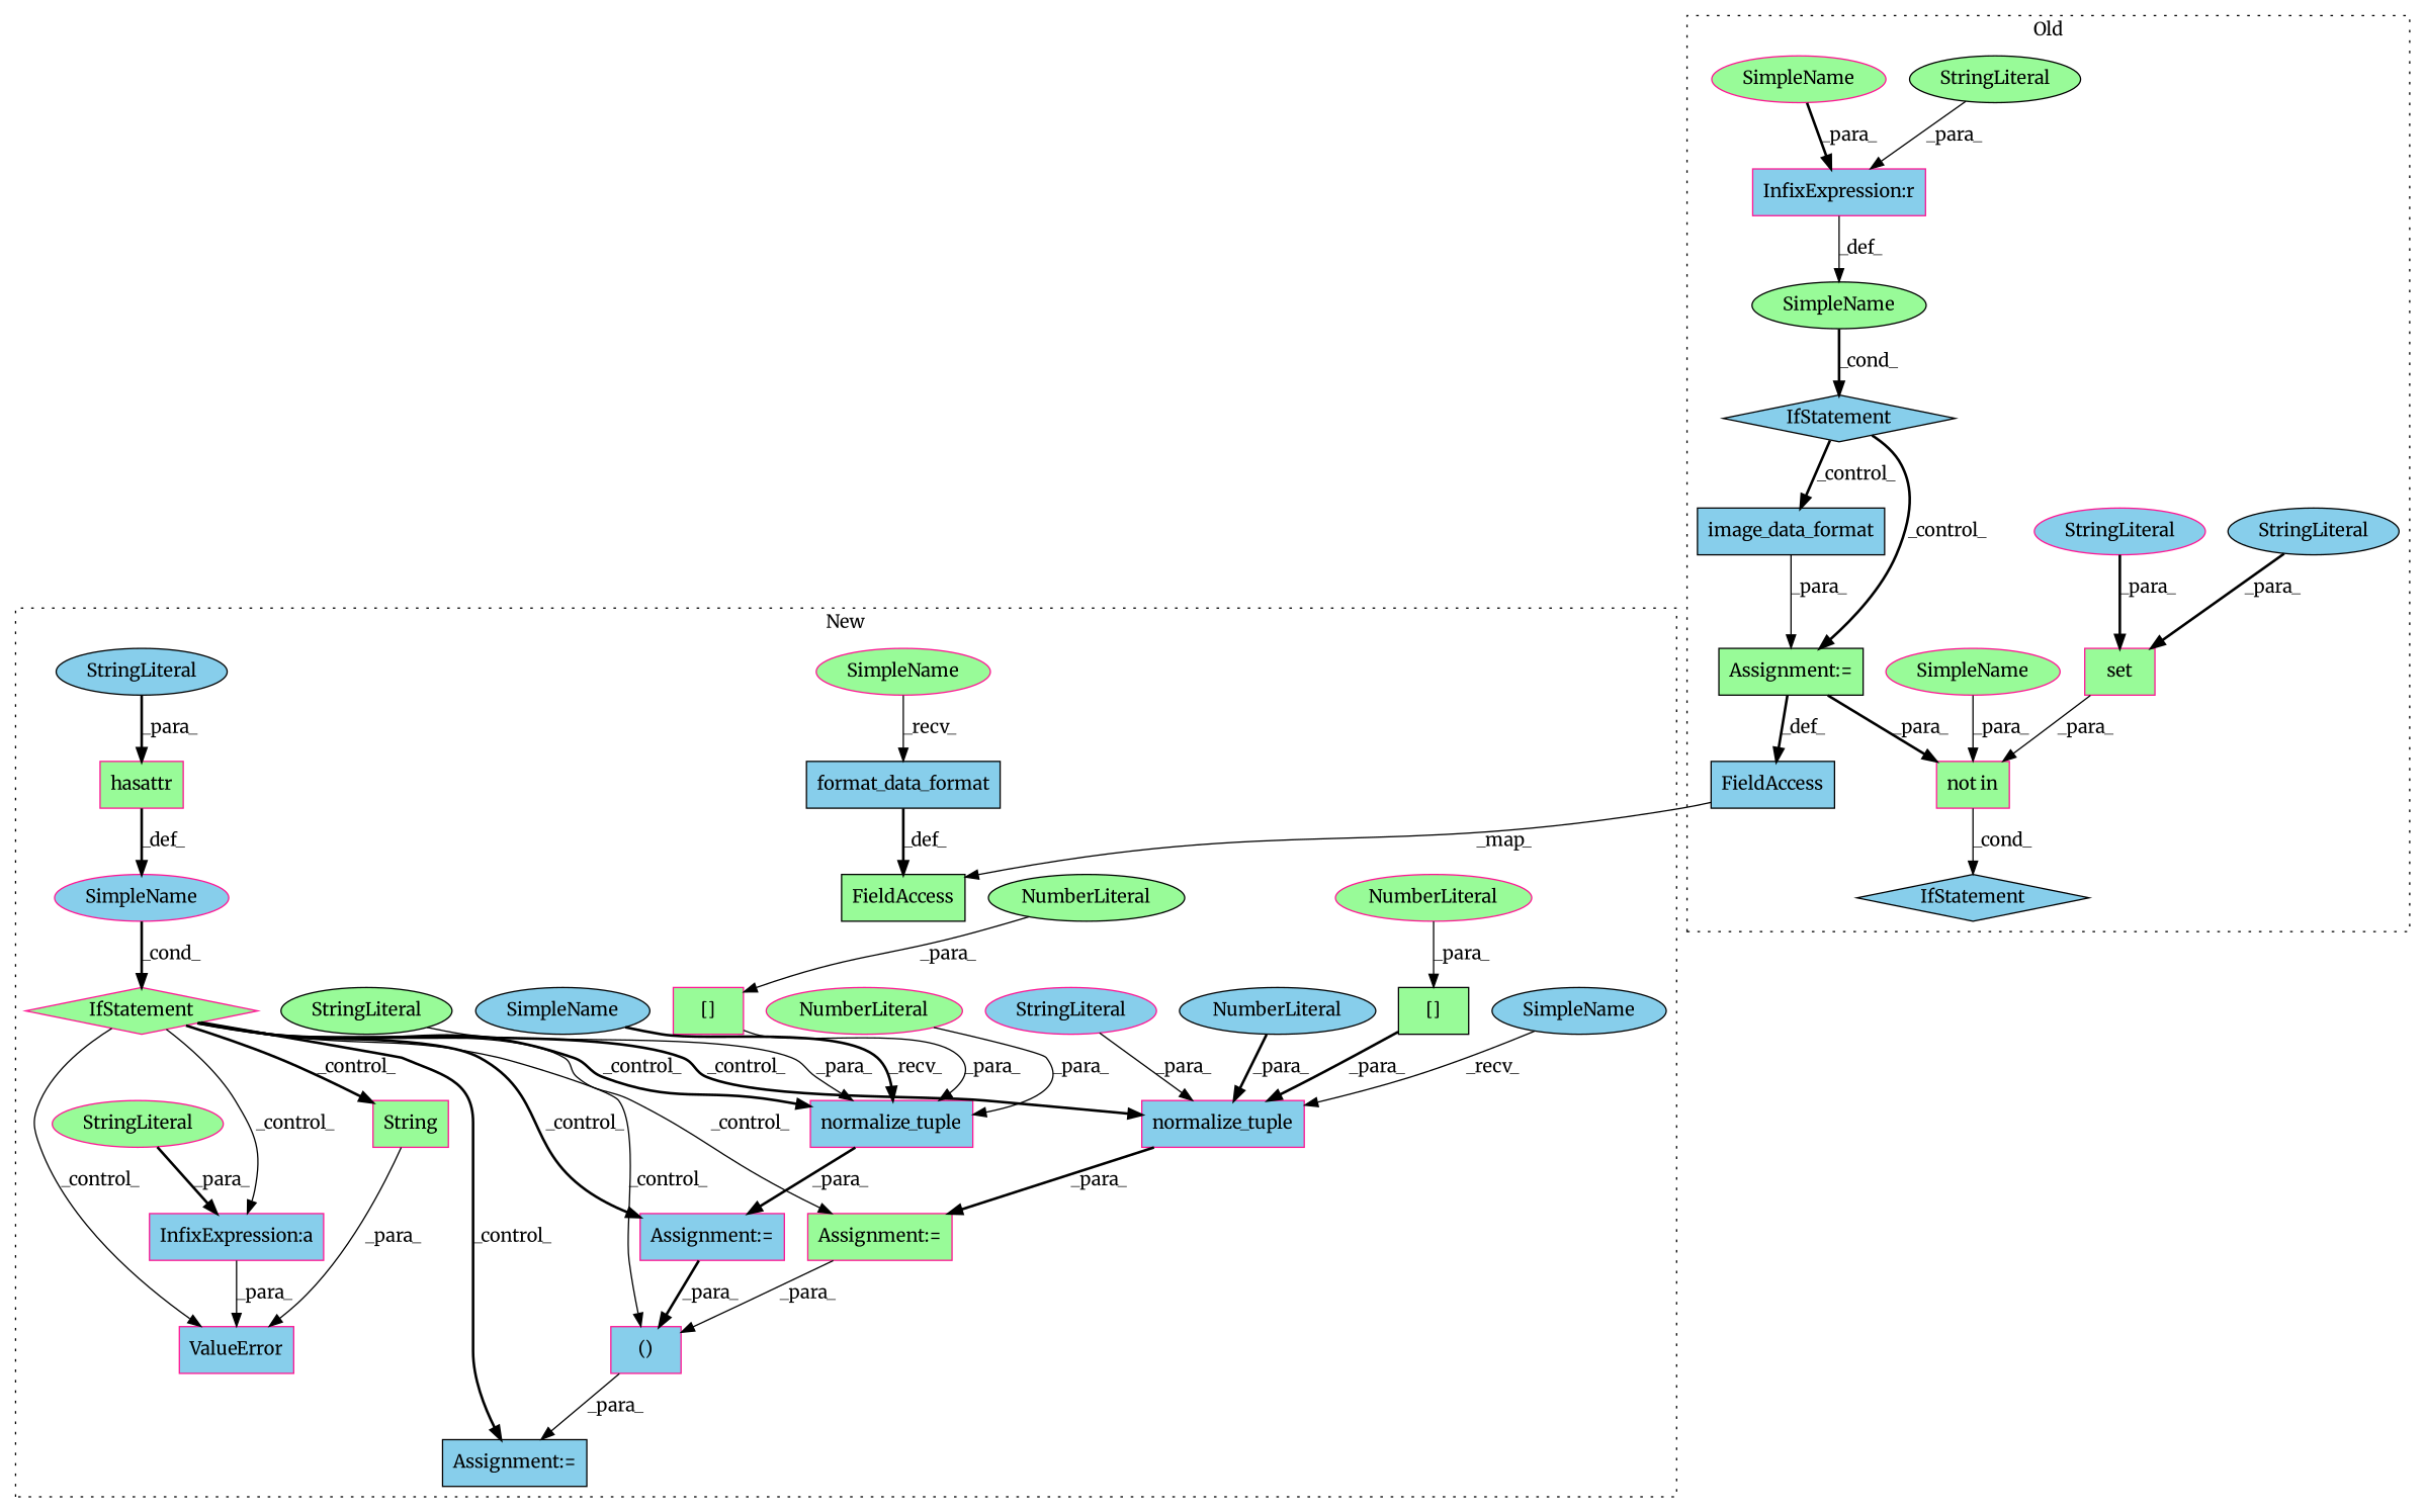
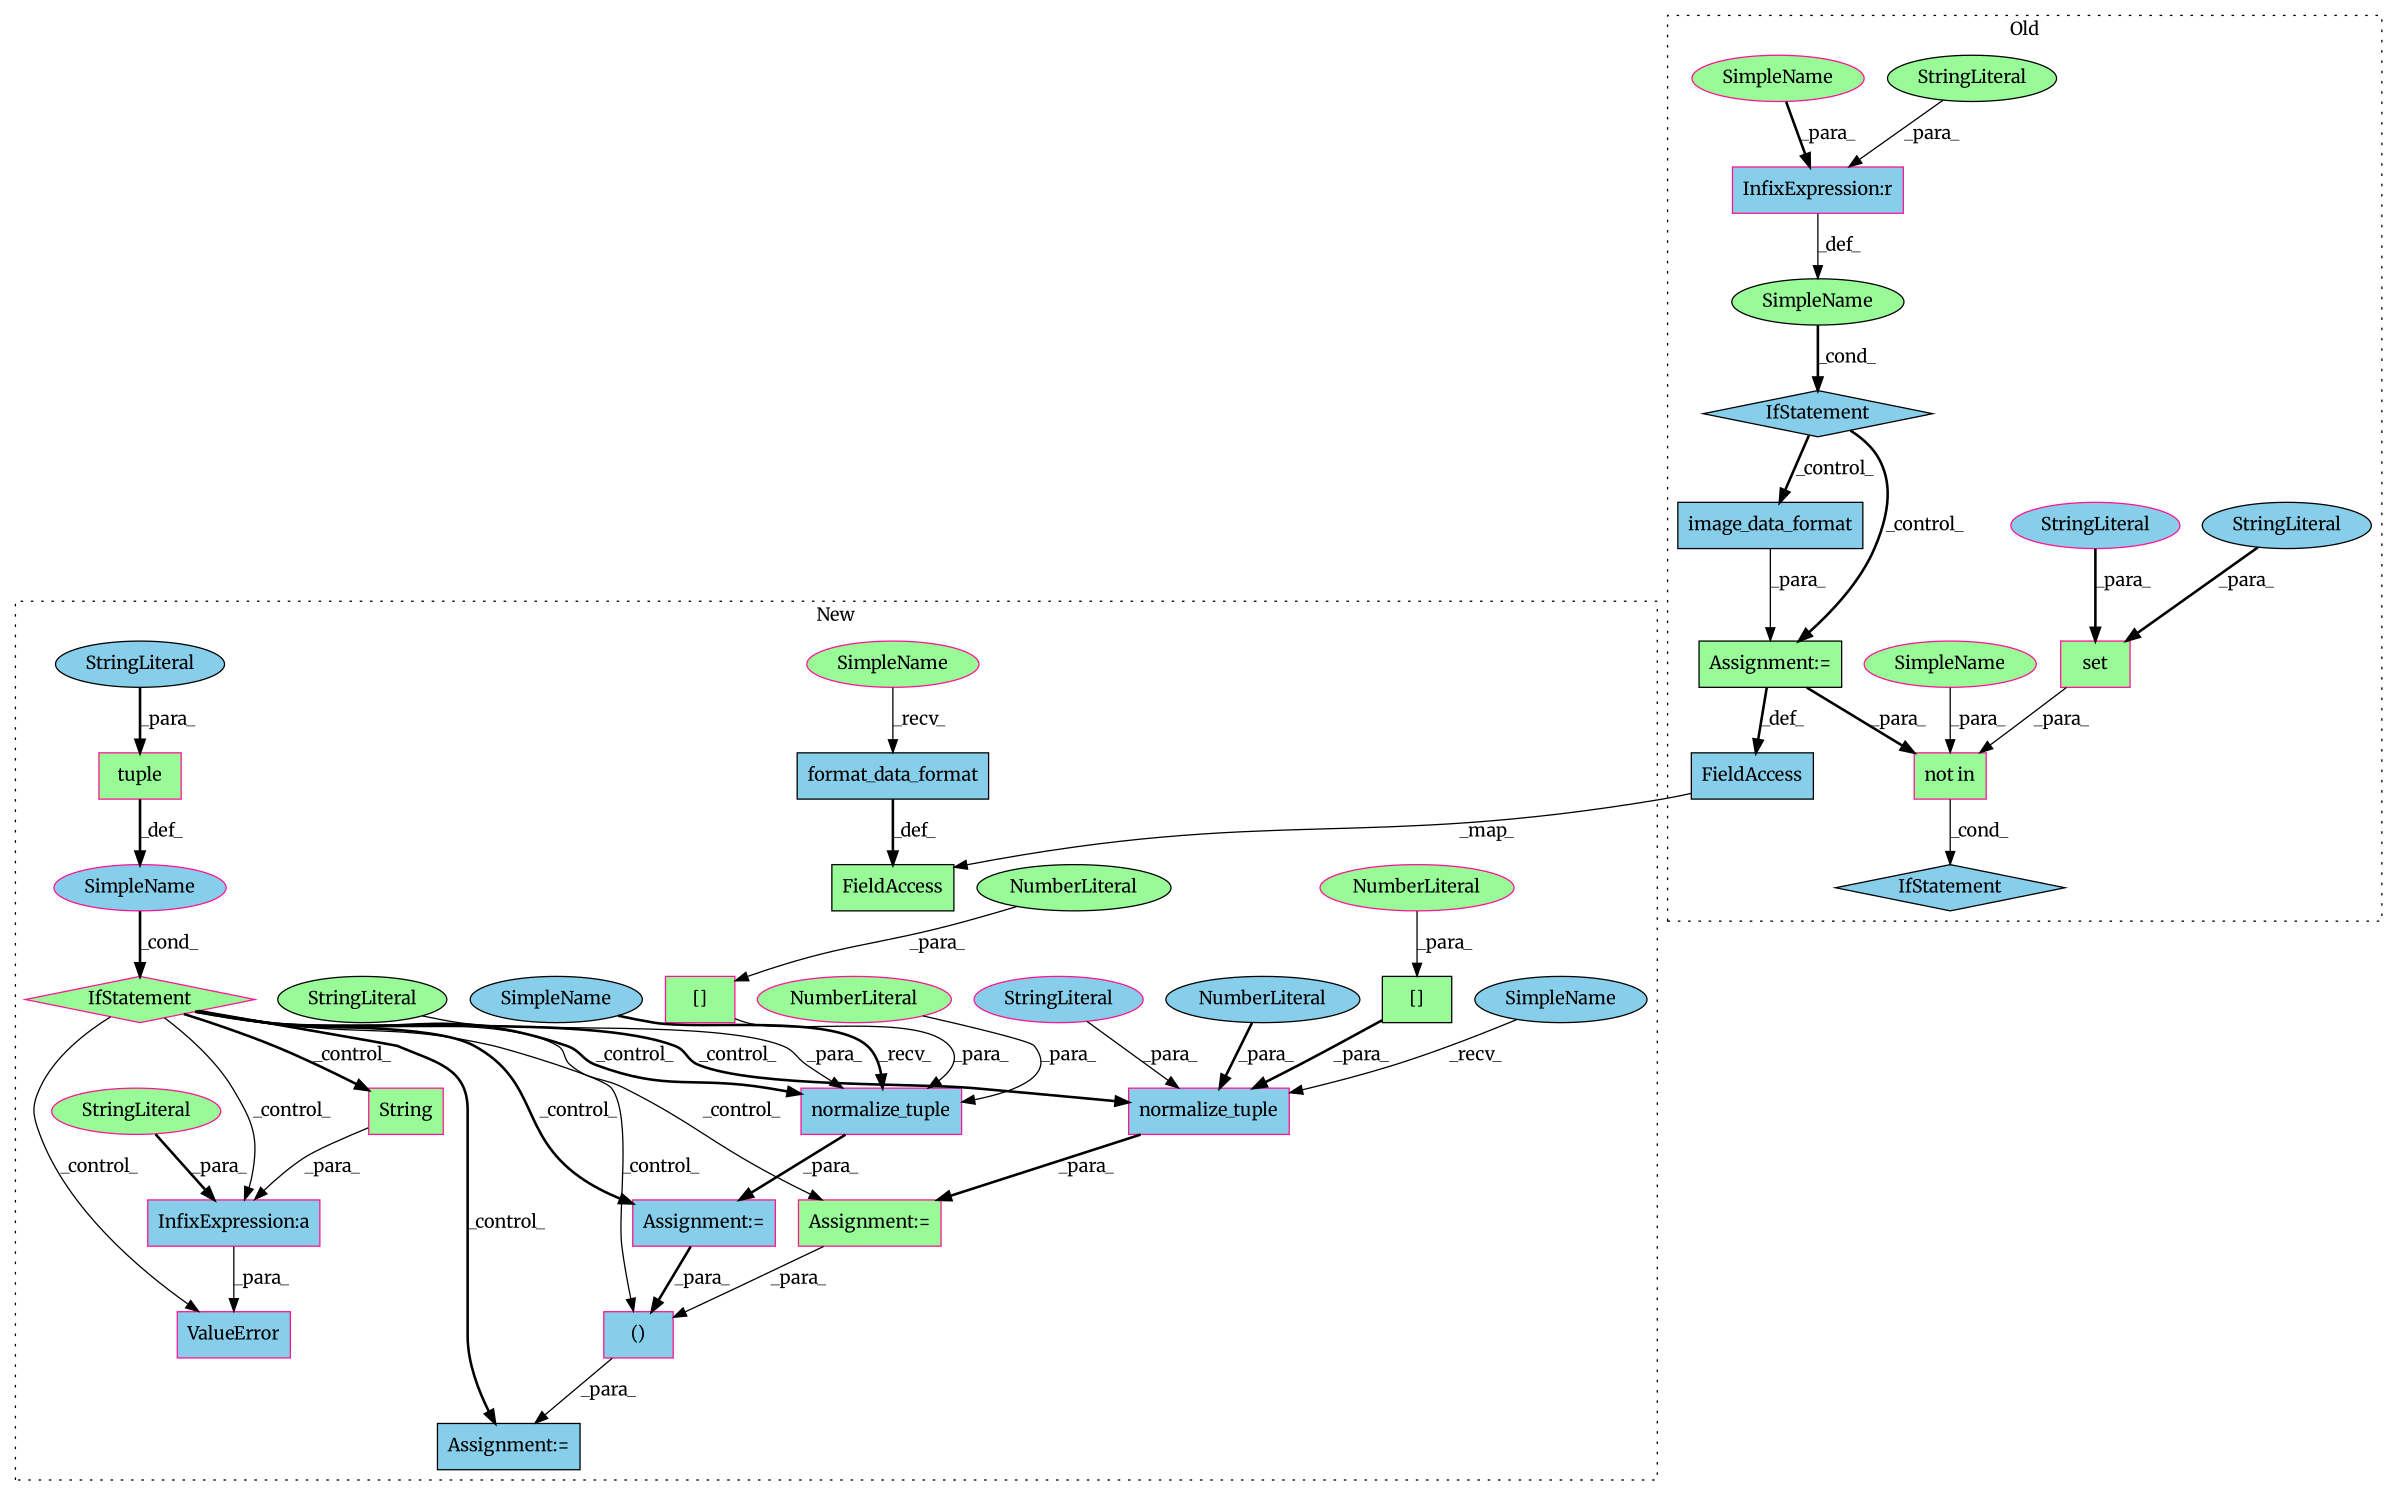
  digraph {
    fontname=Merriweather
    node [a=32 color=deeppink fillcolor=skyblue fontname=Merriweather l=1 shape=box style=filled]
    edge [fontname=Merriweather style=bold]
    n1 [a=108 fillcolor=palegreen l=56 label="not in" s=38484]
    n2 [a=25 color=black l="8,2" label=IfStatement s="38476,38540" shape=diamond]
    n3 [a=27 l=4 label="InfixExpression:r" s=38369]
    n4 [a=25 color=black l="4,2" label=IfStatement s="38354,38382" shape=diamond]
    n5 [a=42 color=black fillcolor=palegreen label=SimpleName shape=ellipse l=""]
    n6 [color=black l=19 label=image_data_format s=38412]
    n7 [fillcolor=palegreen l="4,1" label=set s="38503,38539"]
    n8 [a=45 color=black l=15 label=StringLiteral s=38507 shape=ellipse]
    n9 [a=45 l=16 label=StringLiteral s=38523 shape=ellipse]
    n10 [a=45 color=black fillcolor=palegreen l=9 label=StringLiteral s=38373 shape=ellipse]
    n11 [a=7 color=black fillcolor=palegreen label="Assignment:=" s=38403]
    n12 [a=22 color=black l=16 label=FieldAccess s=38645]
    n13 [a=42 fillcolor=palegreen l=11 label=SimpleName s=38484 shape=ellipse]
    n14 [a=42 fillcolor=palegreen l=11 label=SimpleName s=38358 shape=ellipse]
    n15 [fillcolor=palegreen l="7,1" label=String s="26031,26045"]
    n16 [a=25 fillcolor=palegreen l="4,2" label=IfStatement s="25283,25313" shape=diamond]
    n17 [a=42 label=SimpleName shape=ellipse l=""]
    n18 [a=27 l=3 label="InfixExpression:a" s=26028]
    n19 [a=45 fillcolor=palegreen l=258 label=StringLiteral s=25770 shape=ellipse]
    n20 [l="11,1" label=ValueError s="25759,26046"]
    n21 [a=106 l=62 label="()" s=25668]
    n22 [l="16,1" label=normalize_tuple s="25504,25555"]
    n23 [a=34 fillcolor=palegreen label=NumberLiteral s=25531 shape=ellipse]
    n24 [a=2 fillcolor=palegreen l="8,1" label="[]" s="25520,25529"]
    n25 [a=34 color=black fillcolor=palegreen label=NumberLiteral s=25528 shape=ellipse]
    n26 [l="16,1" label=normalize_tuple s="25420,25471"]
    n27 [a=2 color=black fillcolor=palegreen l="8,1" label="[]" s="25436,25445"]
    n28 [a=34 fillcolor=palegreen label=NumberLiteral s=25444 shape=ellipse]
    n29 [a=34 color=black label=NumberLiteral s=25447 shape=ellipse]
    n30 [a=45 color=black fillcolor=palegreen l=22 label=StringLiteral s=25533 shape=ellipse]
    n31 [a=45 l=22 label=StringLiteral s=25449 shape=ellipse]
-   n32 [fillcolor=palegreen l="8,1" label=hasattr s="25287,25312"]
+   n32 [fillcolor=palegreen l="8,1" label=tuple s="25287,25312"]
    n33 [a=45 color=black l=9 label=StringLiteral s=25303 shape=ellipse]
    n34 [a=7 color=black l=8 label="Assignment:=" s=25660]
    n35 [a=7 fillcolor=palegreen label="Assignment:=" s=25408]
    n36 [a=7 label="Assignment:=" s=25492]
    n37 [color=black l="22,1" label=format_data_format s="25042,25075"]
    n38 [a=22 color=black fillcolor=palegreen l=16 label=FieldAccess s=25014]
    n39 [a=42 fillcolor=palegreen l=10 label=SimpleName s=25031 shape=ellipse]
    n40 [a=42 color=black l=10 label=SimpleName s=25409 shape=ellipse]
    n41 [a=42 color=black l=10 label=SimpleName s=25493 shape=ellipse]
    subgraph cluster_1 {
      label=Old
      style=dotted
      n1
      n2
      n3
      n4
      n5
      n6
      n7
      n8
      n9
      n10
      n11
      n12
      n13
      n14
    }
    subgraph cluster_2 {
      label=New
      style=dotted
      n15
      n16
      n17
      n18
      n19
      n20
      n21
      n22
      n23
      n24
      n25
      n26
      n27
      n28
      n29
      n30
      n31
      n32
      n33
      n34
      n35
      n36
      n37
      n38
      n39
      n40
      n41
    }
    n1 -> n2 [label=_cond_ style=solid]
    n3 -> n5 [label=_def_ style=solid]
    n4 -> n6 [label=_control_]
    n4 -> n11 [label=_control_]
    n5 -> n4 [label=_cond_]
    n6 -> n11 [label=_para_ style=solid]
    n7 -> n1 [label=_para_ style=solid]
    n8 -> n7 [label=_para_]
    n9 -> n7 [label=_para_]
    n10 -> n3 [label=_para_ style=solid]
    n11 -> n1 [label=_para_]
    n11 -> n12 [label=_def_]
    n12 -> n38 [label=_map_ style=solid]
    n13 -> n1 [label=_para_ style=solid]
    n14 -> n3 [label=_para_]
-   n15 -> n20 [label=_para_ style=solid]
+   n15 -> n18 [label=_para_ style=solid]
    n16 -> n15 [label=_control_]
    n16 -> n18 [label=_control_ style=solid]
    n16 -> n20 [label=_control_ style=solid]
    n16 -> n21 [label=_control_ style=solid]
    n16 -> n22 [label=_control_]
    n16 -> n26 [label=_control_]
    n16 -> n34 [label=_control_]
    n16 -> n35 [label=_control_ style=solid]
    n16 -> n36 [label=_control_]
    n17 -> n16 [label=_cond_]
    n18 -> n20 [label=_para_ style=solid]
    n19 -> n18 [label=_para_]
    n21 -> n34 [label=_para_ style=solid]
    n22 -> n36 [label=_para_]
    n23 -> n22 [label=_para_ style=solid]
    n24 -> n22 [label=_para_ style=solid]
    n25 -> n24 [label=_para_ style=solid]
    n26 -> n35 [label=_para_]
    n27 -> n26 [label=_para_]
    n28 -> n27 [label=_para_ style=solid]
    n29 -> n26 [label=_para_]
    n30 -> n22 [label=_para_ style=solid]
    n31 -> n26 [label=_para_ style=solid]
    n32 -> n17 [label=_def_]
    n33 -> n32 [label=_para_]
    n35 -> n21 [label=_para_ style=solid]
    n36 -> n21 [label=_para_]
    n37 -> n38 [label=_def_]
    n39 -> n37 [label=_recv_ style=solid]
    n40 -> n26 [label=_recv_ style=solid]
    n41 -> n22 [label=_recv_]
  }
